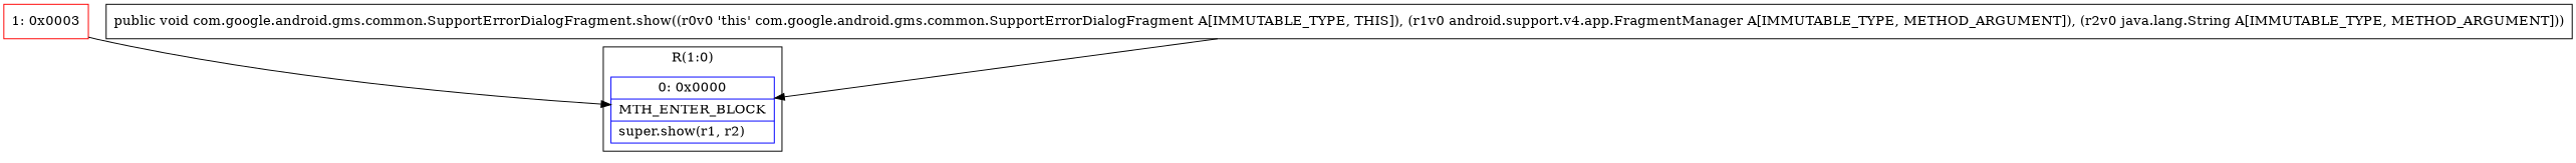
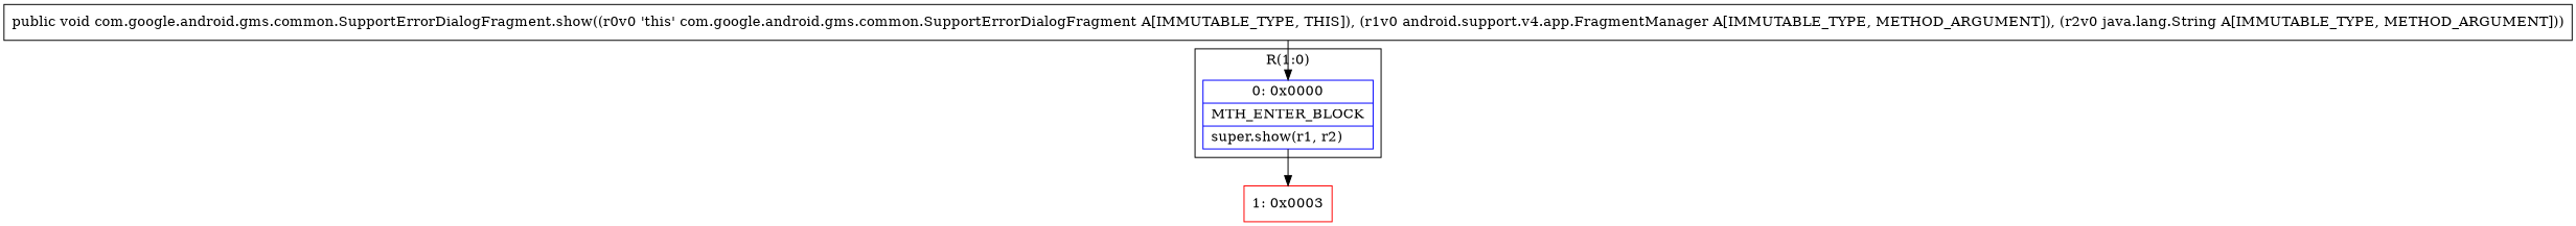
  digraph {
    node [shape=record]
    n1 [color=blue label="{0\:\ 0x0000|MTH_ENTER_BLOCK\l|super.show(r1, r2)\l}"]
    n2 [color=red label="{1\:\ 0x0003}"]
    n3 [label="{public void com.google.android.gms.common.SupportErrorDialogFragment.show((r0v0 'this' com.google.android.gms.common.SupportErrorDialogFragment A[IMMUTABLE_TYPE, THIS]), (r1v0 android.support.v4.app.FragmentManager A[IMMUTABLE_TYPE, METHOD_ARGUMENT]), (r2v0 java.lang.String A[IMMUTABLE_TYPE, METHOD_ARGUMENT])) }"]
    subgraph cluster_1 {
      label="R(1:0)"
      n1
    }
-   n2 -> n1
+   n1 -> n2
    n3 -> n1
  }
